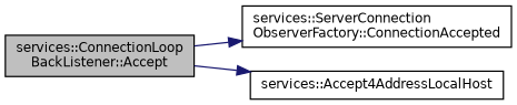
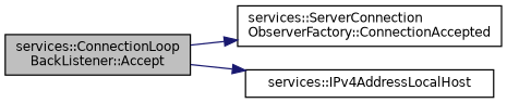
  digraph {
    rankdir=LR
    node [color=black fillcolor=white fontname=Helvetica fontsize=10 shape=record style=filled]
    edge [color=midnightblue fontname=Helvetica fontsize=10 labelfontname=Helvetica labelfontsize=10 style=solid]
    n1 [fillcolor=grey75 fontcolor=black height=0.2 label="services::ConnectionLoop\lBackListener::Accept" width=0.4]
    n2 [height=0.2 label="services::ServerConnection\lObserverFactory::ConnectionAccepted" width=0.4]
-   n3 [height=0.2 label="services::Accept4AddressLocalHost" width=0.4]
+   n3 [height=0.2 label="services::IPv4AddressLocalHost" width=0.4]
    n1 -> n2
    n1 -> n3
  }
